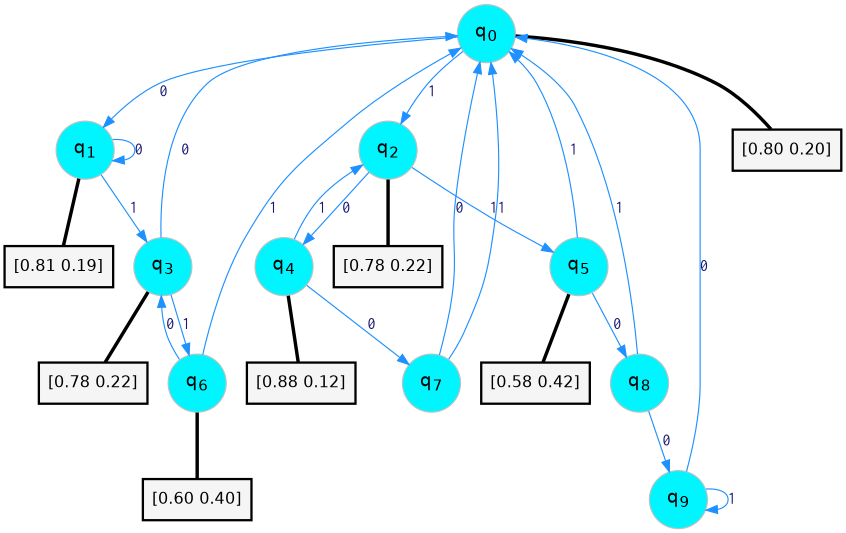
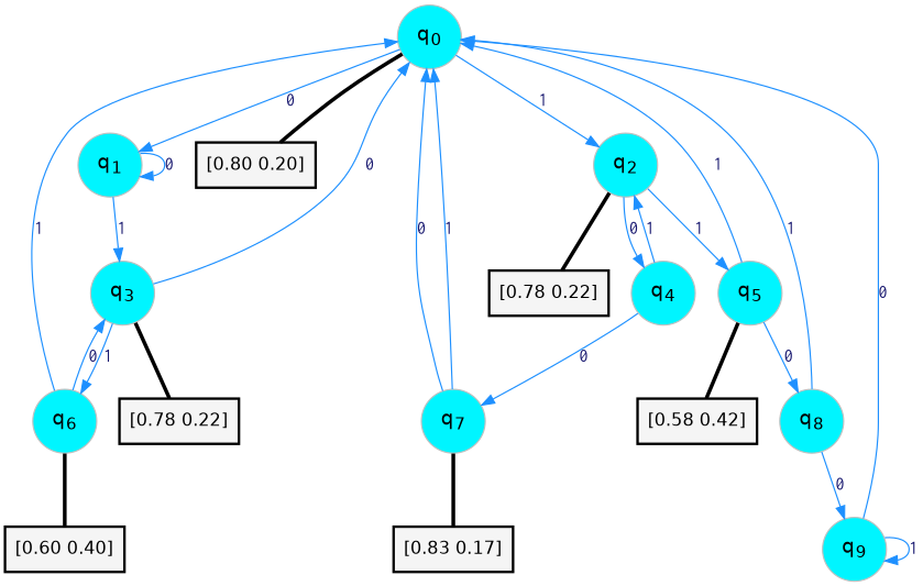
  digraph {
    rankdir=TD
    node [color=gray fillcolor=turquoise1 fontcolor=black fontname=Helvetica fontsize=16 fontweight=bold shape=circle style=filled]
    edge [arrowsize=1 color=dodgerblue1 fontcolor=midnightblue fontname=courier fontweight=bold penwidth=1 style=solid weight=20]
    n1 [label=<q<SUB>0</SUB>>]
    n2 [label=<q<SUB>1</SUB>>]
    n3 [label=<q<SUB>2</SUB>>]
    n4 [color=black fillcolor=whitesmoke fontsize=14 label="[0.80 0.20]" penwidth=2 shape=box]
    n5 [label=<q<SUB>3</SUB>>]
-   n6 [color=black fillcolor=whitesmoke fontsize=14 label="[0.81 0.19]" penwidth=2 shape=box]
    n7 [label=<q<SUB>4</SUB>>]
    n8 [label=<q<SUB>5</SUB>>]
    n9 [color=black fillcolor=whitesmoke fontsize=14 label="[0.78 0.22]" penwidth=2 shape=box]
    n10 [label=<q<SUB>6</SUB>>]
    n11 [color=black fillcolor=whitesmoke fontsize=14 label="[0.78 0.22]" penwidth=2 shape=box]
    n12 [label=<q<SUB>7</SUB>>]
-   n13 [color=black fillcolor=whitesmoke fontsize=14 label="[0.88 0.12]" penwidth=2 shape=box]
    n14 [label=<q<SUB>8</SUB>>]
    n15 [color=black fillcolor=whitesmoke fontsize=14 label="[0.58 0.42]" penwidth=2 shape=box]
    n16 [color=black fillcolor=whitesmoke fontsize=14 label="[0.60 0.40]" penwidth=2 shape=box]
+   n17 [color=black fillcolor=whitesmoke fontsize=14 label="[0.83 0.17]" penwidth=2 shape=box]
    n18 [label=<q<SUB>9</SUB>>]
    n1 -> n2 [label=0]
    n1 -> n3 [label=1]
    n1 -> n4 [arrowhead=none color=black penwidth=3]
    n2 -> n2 [label=0]
    n2 -> n5 [label=1]
-   n2 -> n6 [arrowhead=none color=black penwidth=3]
    n3 -> n7 [label=0]
    n3 -> n8 [label=1]
    n3 -> n9 [arrowhead=none color=black penwidth=3]
    n5 -> n1 [label=0]
    n5 -> n10 [label=1]
    n5 -> n11 [arrowhead=none color=black penwidth=3]
    n7 -> n3 [label=1]
    n7 -> n12 [label=0]
-   n7 -> n13 [arrowhead=none color=black penwidth=3]
    n8 -> n1 [label=1]
    n8 -> n14 [label=0]
    n8 -> n15 [arrowhead=none color=black penwidth=3]
    n10 -> n1 [label=1]
    n10 -> n5 [label=0]
    n10 -> n16 [arrowhead=none color=black penwidth=3]
    n12 -> n1 [label=0]
    n12 -> n1 [label=1]
+   n12 -> n17 [arrowhead=none color=black penwidth=3]
    n14 -> n1 [label=1]
    n14 -> n18 [label=0]
    n18 -> n1 [label=0]
    n18 -> n18 [label=1]
  }
